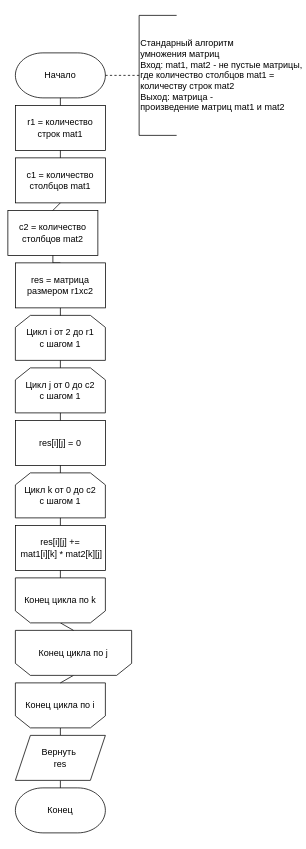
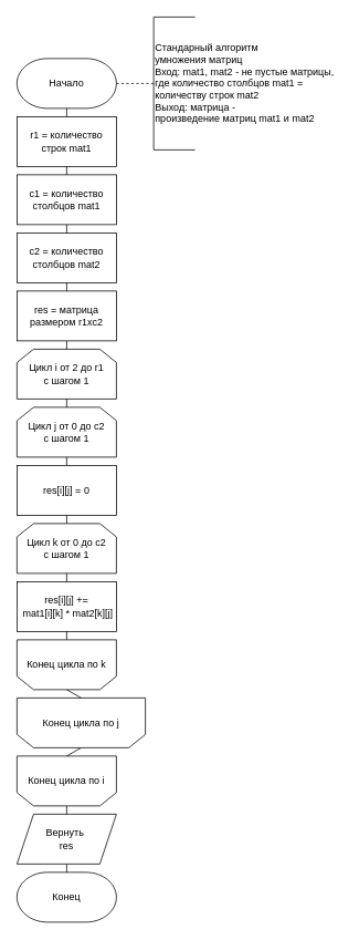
  <mxCell id="0" />
  <mxCell id="1" parent="0" />
  <mxCell id="2" value="Начало" style="strokeWidth=1;html=1;shape=mxgraph.flowchart.terminator;whiteSpace=wrap;fontFamily=Helvetica;" parent="1" vertex="1"><mxGeometry x="20" y="70" width="120" height="60" as="geometry" /></mxCell>
  <mxCell id="3" style="edgeStyle=orthogonalEdgeStyle;rounded=0;orthogonalLoop=1;jettySize=auto;html=1;exitX=0;exitY=0.5;exitDx=0;exitDy=0;exitPerimeter=0;endArrow=none;endFill=0;dashed=1;fontFamily=Helvetica;entryX=1;entryY=0.5;entryDx=0;entryDy=0;entryPerimeter=0;" parent="1" source="4" target="2" edge="1"><mxGeometry relative="1" as="geometry"><mxPoint x="156" y="90" as="sourcePoint" /></mxGeometry></mxCell>
  <mxCell id="4" value="Стандарный алгоритм&amp;nbsp;&lt;div&gt;умножения матриц&lt;br&gt;&lt;div&gt;&lt;div&gt;&lt;span style=&quot;white-space-collapse: preserve; background-color: rgb(255, 255, 255);&quot;&gt;Вход: mat1, mat2 - не пустые матрицы, &lt;/span&gt;&lt;/div&gt;&lt;div&gt;&lt;span style=&quot;white-space-collapse: preserve; background-color: rgb(255, 255, 255);&quot;&gt;где количество столбцов mat1 = &lt;/span&gt;&lt;/div&gt;&lt;div&gt;&lt;span style=&quot;white-space-collapse: preserve; background-color: rgb(255, 255, 255);&quot;&gt;количеству строк mat2&lt;/span&gt;&lt;/div&gt;&lt;div&gt;&lt;div&gt;&lt;span style=&quot;background-color: rgb(255, 255, 255); white-space-collapse: preserve;&quot;&gt;Выход: &lt;/span&gt;&lt;span style=&quot;background-color: rgb(255, 255, 255); white-space-collapse: preserve;&quot;&gt;матрица - &lt;/span&gt;&lt;/div&gt;&lt;div&gt;&lt;span style=&quot;background-color: rgb(255, 255, 255); white-space-collapse: preserve;&quot;&gt;произведение матриц mat1 и mat2&lt;/span&gt;&lt;/div&gt;&lt;/div&gt;&lt;/div&gt;&lt;/div&gt;" style="strokeWidth=1;html=1;shape=mxgraph.flowchart.annotation_1;align=left;pointerEvents=1;fontFamily=Helvetica;" parent="1" vertex="1"><mxGeometry x="185" y="20" width="50" height="160" as="geometry" /></mxCell>
  <mxCell id="5" value="c1 = количество столбцов mat1" style="rounded=0;whiteSpace=wrap;html=1;fontFamily=Helvetica;" parent="1" vertex="1"><mxGeometry x="20" y="210" width="120" height="60" as="geometry" /></mxCell>
  <mxCell id="6" value="r1 = количество строк mat1" style="rounded=0;whiteSpace=wrap;html=1;fontFamily=Helvetica;" parent="1" vertex="1"><mxGeometry x="20" y="140" width="120" height="60" as="geometry" /></mxCell>
  <mxCell id="7" value="" style="endArrow=none;html=1;rounded=0;exitX=0.5;exitY=0;exitDx=0;exitDy=0;entryX=0.5;entryY=1;entryDx=0;entryDy=0;" parent="1" source="5" target="6" edge="1"><mxGeometry width="50" height="50" relative="1" as="geometry"><mxPoint x="50" y="420" as="sourcePoint" /><mxPoint x="80" y="270" as="targetPoint" /></mxGeometry></mxCell>
  <mxCell id="8" value="" style="endArrow=none;html=1;rounded=0;entryX=0.5;entryY=1;entryDx=0;entryDy=0;entryPerimeter=0;exitX=0.5;exitY=0;exitDx=0;exitDy=0;" parent="1" source="6" target="2" edge="1"><mxGeometry width="50" height="50" relative="1" as="geometry"><mxPoint x="30" y="120" as="sourcePoint" /><mxPoint x="80" y="70" as="targetPoint" /></mxGeometry></mxCell>
- <mxCell id="9" value="c2 = количество столбцов mat2" style="rounded=0;whiteSpace=wrap;html=1;fontFamily=Helvetica;" parent="1" vertex="1"><mxGeometry x="10" y="280" width="120" height="60" as="geometry" /></mxCell>
+ <mxCell id="9" value="c2 = количество столбцов mat2" style="rounded=0;whiteSpace=wrap;html=1;fontFamily=Helvetica;" parent="1" vertex="1"><mxGeometry x="20" y="280" width="120" height="60" as="geometry" /></mxCell>
  <mxCell id="10" value="" style="endArrow=none;html=1;rounded=0;exitX=0.5;exitY=0;exitDx=0;exitDy=0;entryX=0.5;entryY=1;entryDx=0;entryDy=0;" parent="1" source="9" target="5" edge="1"><mxGeometry width="50" height="50" relative="1" as="geometry"><mxPoint x="50" y="560" as="sourcePoint" /><mxPoint x="80" y="340" as="targetPoint" /></mxGeometry></mxCell>
  <mxCell id="11" style="edgeStyle=orthogonalEdgeStyle;rounded=0;orthogonalLoop=1;jettySize=auto;html=1;exitX=0.5;exitY=0;exitDx=0;exitDy=0;entryX=0.5;entryY=1;entryDx=0;entryDy=0;endArrow=none;endFill=0;" parent="1" source="12" target="9" edge="1"><mxGeometry relative="1" as="geometry"><mxPoint x="80" y="350" as="sourcePoint" /></mxGeometry></mxCell>
  <mxCell id="12" value="res = матрица размером r1xc2" style="rounded=0;whiteSpace=wrap;html=1;fontFamily=Helvetica;" parent="1" vertex="1"><mxGeometry x="20" y="350" width="120" height="60" as="geometry" /></mxCell>
  <mxCell id="13" style="edgeStyle=orthogonalEdgeStyle;rounded=0;orthogonalLoop=1;jettySize=auto;html=1;exitX=0.5;exitY=0;exitDx=0;exitDy=0;entryX=0.5;entryY=1;entryDx=0;entryDy=0;endArrow=none;endFill=0;" parent="1" target="12" edge="1"><mxGeometry relative="1" as="geometry"><mxPoint x="80" y="420" as="sourcePoint" /><Array as="points"><mxPoint x="80" y="470" /><mxPoint x="80" y="470" /></Array></mxGeometry></mxCell>
  <mxCell id="14" value="" style="endArrow=none;html=1;rounded=0;entryX=0.5;entryY=1;entryDx=0;entryDy=0;exitX=0.5;exitY=0;exitDx=0;exitDy=0;" parent="1" source="32" target="16" edge="1"><mxGeometry width="50" height="50" relative="1" as="geometry"><mxPoint x="80" y="1020" as="sourcePoint" /><mxPoint x="80" y="1050" as="targetPoint" /></mxGeometry></mxCell>
  <mxCell id="15" value="&lt;font style=&quot;font-size: 12px;&quot;&gt;Цикл i от 2 до r1&lt;br&gt;с шагом 1&lt;br&gt;&lt;/font&gt;" style="shape=loopLimit;whiteSpace=wrap;html=1;" parent="1" vertex="1"><mxGeometry x="20" y="420" width="120" height="60" as="geometry" /></mxCell>
  <mxCell id="16" value="Конец цикла по i" style="shape=loopLimit;whiteSpace=wrap;html=1;flipV=1;" parent="1" vertex="1"><mxGeometry x="20" y="910" width="120" height="60" as="geometry" /></mxCell>
  <mxCell id="17" value="" style="endArrow=none;html=1;rounded=0;entryX=0.5;entryY=1;entryDx=0;entryDy=0;exitX=0.5;exitY=0;exitDx=0;exitDy=0;" parent="1" source="19" target="15" edge="1"><mxGeometry width="50" height="50" relative="1" as="geometry"><mxPoint x="30" y="600" as="sourcePoint" /><mxPoint x="80" y="550" as="targetPoint" /></mxGeometry></mxCell>
  <mxCell id="18" value="" style="endArrow=none;html=1;rounded=0;exitX=0.5;exitY=0;exitDx=0;exitDy=0;entryX=0.5;entryY=1;entryDx=0;entryDy=0;" parent="1" source="16" target="20" edge="1"><mxGeometry width="50" height="50" relative="1" as="geometry"><mxPoint x="30" y="990" as="sourcePoint" /><mxPoint x="260" y="900" as="targetPoint" /></mxGeometry></mxCell>
  <mxCell id="19" value="&lt;font style=&quot;font-size: 12px;&quot;&gt;Цикл j от 0 до c2&lt;br&gt;с шагом 1&lt;br&gt;&lt;/font&gt;" style="shape=loopLimit;whiteSpace=wrap;html=1;" parent="1" vertex="1"><mxGeometry x="20" y="490" width="120" height="60" as="geometry" /></mxCell>
  <mxCell id="20" value="Конец цикла по j" style="shape=loopLimit;whiteSpace=wrap;html=1;flipV=1;" parent="1" vertex="1"><mxGeometry x="20" y="840" width="155" height="60" as="geometry" /></mxCell>
  <mxCell id="21" value="res[i][j] = 0" style="rounded=0;whiteSpace=wrap;html=1;fontFamily=Helvetica;" parent="1" vertex="1"><mxGeometry x="20" y="560" width="120" height="60" as="geometry" /></mxCell>
  <mxCell id="22" value="" style="endArrow=none;html=1;rounded=0;entryX=0.5;entryY=1;entryDx=0;entryDy=0;exitX=0.5;exitY=0;exitDx=0;exitDy=0;" parent="1" source="21" target="19" edge="1"><mxGeometry width="50" height="50" relative="1" as="geometry"><mxPoint x="30" y="670" as="sourcePoint" /><mxPoint x="80" y="620" as="targetPoint" /></mxGeometry></mxCell>
  <mxCell id="23" value="" style="endArrow=none;html=1;rounded=0;exitX=0.5;exitY=0;exitDx=0;exitDy=0;" parent="1" source="25" edge="1"><mxGeometry width="50" height="50" relative="1" as="geometry"><mxPoint x="30" y="670" as="sourcePoint" /><mxPoint x="80" y="620" as="targetPoint" /></mxGeometry></mxCell>
  <mxCell id="24" value="" style="endArrow=none;html=1;rounded=0;entryX=0.5;entryY=1;entryDx=0;entryDy=0;exitX=0.5;exitY=0;exitDx=0;exitDy=0;" parent="1" source="20" target="26" edge="1"><mxGeometry width="50" height="50" relative="1" as="geometry"><mxPoint x="270" y="730" as="sourcePoint" /><mxPoint x="270" y="760" as="targetPoint" /></mxGeometry></mxCell>
  <mxCell id="25" value="&lt;font style=&quot;font-size: 12px;&quot;&gt;Цикл k от 0 до c2&lt;br&gt;с шагом 1&lt;br&gt;&lt;/font&gt;" style="shape=loopLimit;whiteSpace=wrap;html=1;" parent="1" vertex="1"><mxGeometry x="20" y="630" width="120" height="60" as="geometry" /></mxCell>
  <mxCell id="26" value="Конец цикла по k" style="shape=loopLimit;whiteSpace=wrap;html=1;flipV=1;" parent="1" vertex="1"><mxGeometry x="20" y="770" width="120" height="60" as="geometry" /></mxCell>
  <mxCell id="27" value="res[i][j] +=&lt;div&gt;&amp;nbsp;mat1[i][k] * mat2[k][j]&lt;/div&gt;" style="rounded=0;whiteSpace=wrap;html=1;fontFamily=Helvetica;" parent="1" vertex="1"><mxGeometry x="20" y="700" width="120" height="60" as="geometry" /></mxCell>
  <mxCell id="28" value="" style="endArrow=none;html=1;rounded=0;entryX=0.5;entryY=1;entryDx=0;entryDy=0;exitX=0.5;exitY=0;exitDx=0;exitDy=0;" parent="1" source="27" target="25" edge="1"><mxGeometry width="50" height="50" relative="1" as="geometry"><mxPoint x="30" y="810" as="sourcePoint" /><mxPoint x="80" y="760" as="targetPoint" /></mxGeometry></mxCell>
  <mxCell id="29" value="" style="endArrow=none;html=1;rounded=0;exitX=0.5;exitY=0;exitDx=0;exitDy=0;" parent="1" source="26" edge="1"><mxGeometry width="50" height="50" relative="1" as="geometry"><mxPoint x="30" y="810" as="sourcePoint" /><mxPoint x="80" y="760" as="targetPoint" /></mxGeometry></mxCell>
  <mxCell id="30" value="Конец" style="strokeWidth=1;html=1;shape=mxgraph.flowchart.terminator;whiteSpace=wrap;fontFamily=Helvetica;" parent="1" vertex="1"><mxGeometry x="20" y="1050" width="120" height="60" as="geometry" /></mxCell>
  <mxCell id="31" value="" style="endArrow=none;html=1;rounded=0;entryX=0.5;entryY=0;entryDx=0;entryDy=0;entryPerimeter=0;exitX=0.5;exitY=1;exitDx=0;exitDy=0;" parent="1" target="30" edge="1"><mxGeometry width="50" height="50" relative="1" as="geometry"><mxPoint x="80" y="1040" as="sourcePoint" /><mxPoint x="110" y="990" as="targetPoint" /></mxGeometry></mxCell>
  <mxCell id="32" value="Вернуть&amp;nbsp;&lt;div&gt;res&lt;/div&gt;" style="shape=parallelogram;perimeter=parallelogramPerimeter;whiteSpace=wrap;html=1;fixedSize=1;" parent="1" vertex="1"><mxGeometry x="20" y="980" width="120" height="60" as="geometry" /></mxCell>
